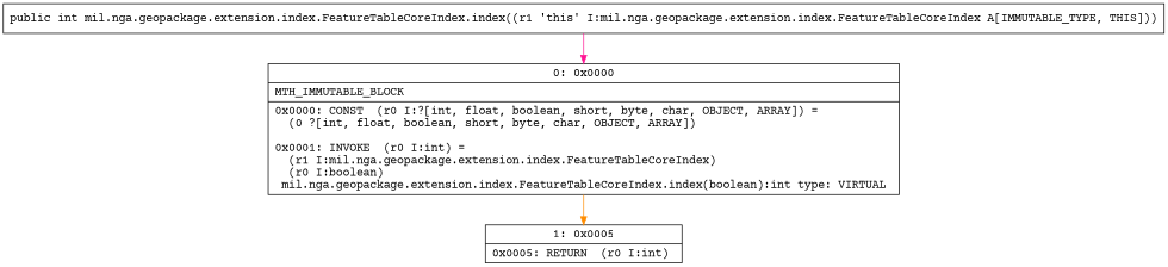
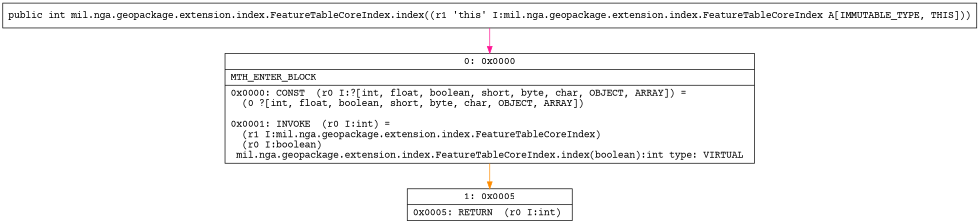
  digraph {
    fontname="Courier Prime"
    node [shape=record fontname="Courier Prime"]
    edge [fontname="Courier Prime"]
-   n1 [label="{0\:\ 0x0000|MTH_IMMUTABLE_BLOCK\l|0x0000: CONST  (r0 I:?[int, float, boolean, short, byte, char, OBJECT, ARRAY]) = \l  (0 ?[int, float, boolean, short, byte, char, OBJECT, ARRAY])\l \l0x0001: INVOKE  (r0 I:int) = \l  (r1 I:mil.nga.geopackage.extension.index.FeatureTableCoreIndex)\l  (r0 I:boolean)\l mil.nga.geopackage.extension.index.FeatureTableCoreIndex.index(boolean):int type: VIRTUAL \l}"]
+   n1 [label="{0\:\ 0x0000|MTH_ENTER_BLOCK\l|0x0000: CONST  (r0 I:?[int, float, boolean, short, byte, char, OBJECT, ARRAY]) = \l  (0 ?[int, float, boolean, short, byte, char, OBJECT, ARRAY])\l \l0x0001: INVOKE  (r0 I:int) = \l  (r1 I:mil.nga.geopackage.extension.index.FeatureTableCoreIndex)\l  (r0 I:boolean)\l mil.nga.geopackage.extension.index.FeatureTableCoreIndex.index(boolean):int type: VIRTUAL \l}"]
    n2 [label="{1\:\ 0x0005|0x0005: RETURN  (r0 I:int) \l}"]
    n3 [label="{public int mil.nga.geopackage.extension.index.FeatureTableCoreIndex.index((r1 'this' I:mil.nga.geopackage.extension.index.FeatureTableCoreIndex A[IMMUTABLE_TYPE, THIS])) }"]
    n1 -> n2 [color=darkorange]
    n3 -> n1 [color=deeppink]
  }
